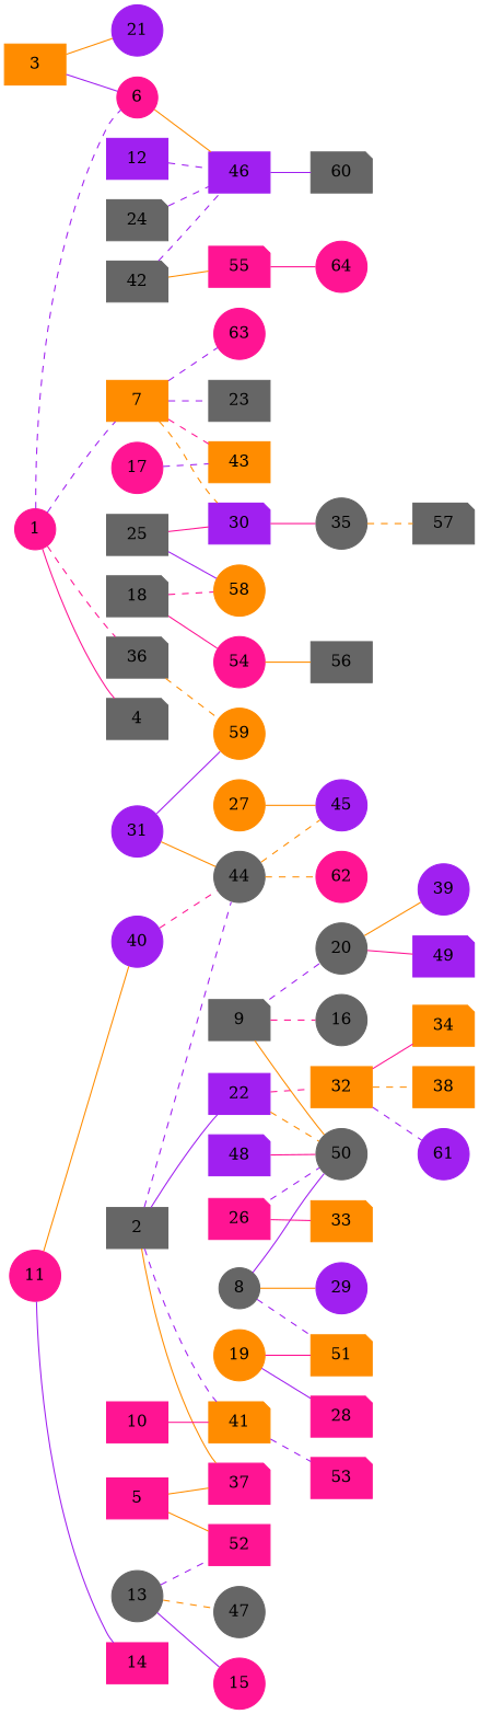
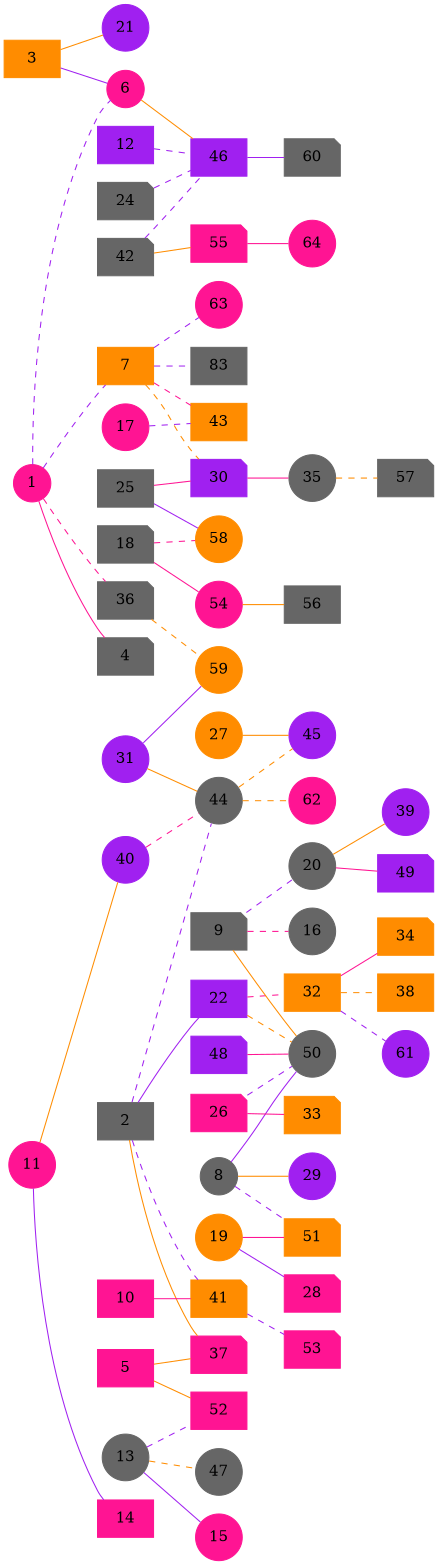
  graph {
    rankdir=LR
    node [color=gray40 shape=circle style=filled]
    edge [color=purple style=solid weight=1.0]
    1 [color=deeppink]
    4 [shape=note]
    6 [color=deeppink]
    7 [color=darkorange shape=box]
    36 [shape=note]
    46 [color=purple shape=box]
-   23 [shape=box]
+   23 [shape=box label=83]
    30 [color=purple shape=note]
    43 [color=darkorange shape=box]
    63 [color=deeppink]
    59 [color=darkorange]
    45 [color=purple]
    44
    62 [color=deeppink]
    2 [shape=box]
    22 [color=purple shape=box]
    37 [color=deeppink shape=note]
    41 [color=darkorange shape=note]
    50
    32 [color=darkorange shape=box]
    53 [color=deeppink shape=note]
    3 [color=darkorange shape=box]
    21 [color=purple]
    5 [color=deeppink shape=box]
    52 [color=deeppink shape=box]
    60 [shape=note]
    35
    29 [color=purple]
    8
    51 [color=darkorange shape=note]
    9 [shape=note]
    16
    20
    39 [color=purple]
    49 [color=purple shape=note]
    10 [color=deeppink shape=box]
    11 [color=deeppink]
    14 [color=deeppink shape=box]
    40 [color=purple]
    12 [color=purple shape=box]
    13
    15 [color=deeppink]
    47
    17 [color=deeppink]
    18 [shape=note]
    54 [color=deeppink]
    58 [color=darkorange]
    56 [shape=box]
    19 [color=darkorange]
    28 [color=deeppink shape=note]
    34 [color=darkorange shape=note]
    38 [color=darkorange shape=box]
    61 [color=purple]
    24 [shape=note]
    25 [shape=box]
    26 [color=deeppink shape=note]
    33 [color=darkorange shape=note]
    27 [color=darkorange]
    57 [shape=note]
    31 [color=purple]
    42 [shape=note]
    55 [color=deeppink shape=note]
    64 [color=deeppink]
    48 [color=purple shape=note]
    1 -- 4 [color=deeppink]
    1 -- 6 [style=dashed]
    1 -- 7 [style=dashed]
    1 -- 36 [color=deeppink style=dashed]
    6 -- 46 [color=darkorange]
    7 -- 23 [style=dashed]
    7 -- 30 [color=darkorange style=dashed]
    7 -- 43 [color=deeppink style=dashed]
    7 -- 63 [style=dashed]
    36 -- 59 [color=darkorange style=dashed]
    46 -- 60
    30 -- 35 [color=deeppink]
    44 -- 45 [color=darkorange style=dashed]
    44 -- 62 [color=darkorange style=dashed]
    2 -- 44 [style=dashed]
    2 -- 22
    2 -- 37 [color=darkorange]
    2 -- 41 [style=dashed]
    22 -- 50 [color=darkorange style=dashed]
    22 -- 32 [color=deeppink style=dashed]
    41 -- 53 [style=dashed]
    32 -- 34 [color=deeppink]
    32 -- 38 [color=darkorange style=dashed]
    32 -- 61 [style=dashed]
    3 -- 6
    3 -- 21 [color=darkorange]
    5 -- 37 [color=darkorange]
    5 -- 52 [color=darkorange]
    35 -- 57 [color=darkorange style=dashed]
    8 -- 50
    8 -- 29 [color=darkorange]
    8 -- 51 [style=dashed]
    9 -- 50 [color=darkorange]
    9 -- 16 [color=deeppink style=dashed]
    9 -- 20 [style=dashed]
    20 -- 39 [color=darkorange]
    20 -- 49 [color=deeppink]
    10 -- 41 [color=deeppink]
    11 -- 14
    11 -- 40 [color=darkorange]
    40 -- 44 [color=deeppink style=dashed]
    12 -- 46 [style=dashed]
    13 -- 52 [style=dashed]
    13 -- 15
    13 -- 47 [color=darkorange style=dashed]
    17 -- 43 [style=dashed]
    18 -- 54 [color=deeppink]
    18 -- 58 [color=deeppink style=dashed]
    54 -- 56 [color=darkorange]
    19 -- 51 [color=deeppink]
    19 -- 28
    24 -- 46 [style=dashed]
    25 -- 30 [color=deeppink]
    25 -- 58
    26 -- 50 [style=dashed]
    26 -- 33 [color=deeppink]
    27 -- 45 [color=darkorange]
    31 -- 59
    31 -- 44 [color=darkorange]
    42 -- 46 [style=dashed]
    42 -- 55 [color=darkorange]
    55 -- 64 [color=deeppink]
    48 -- 50 [color=deeppink]
  }
